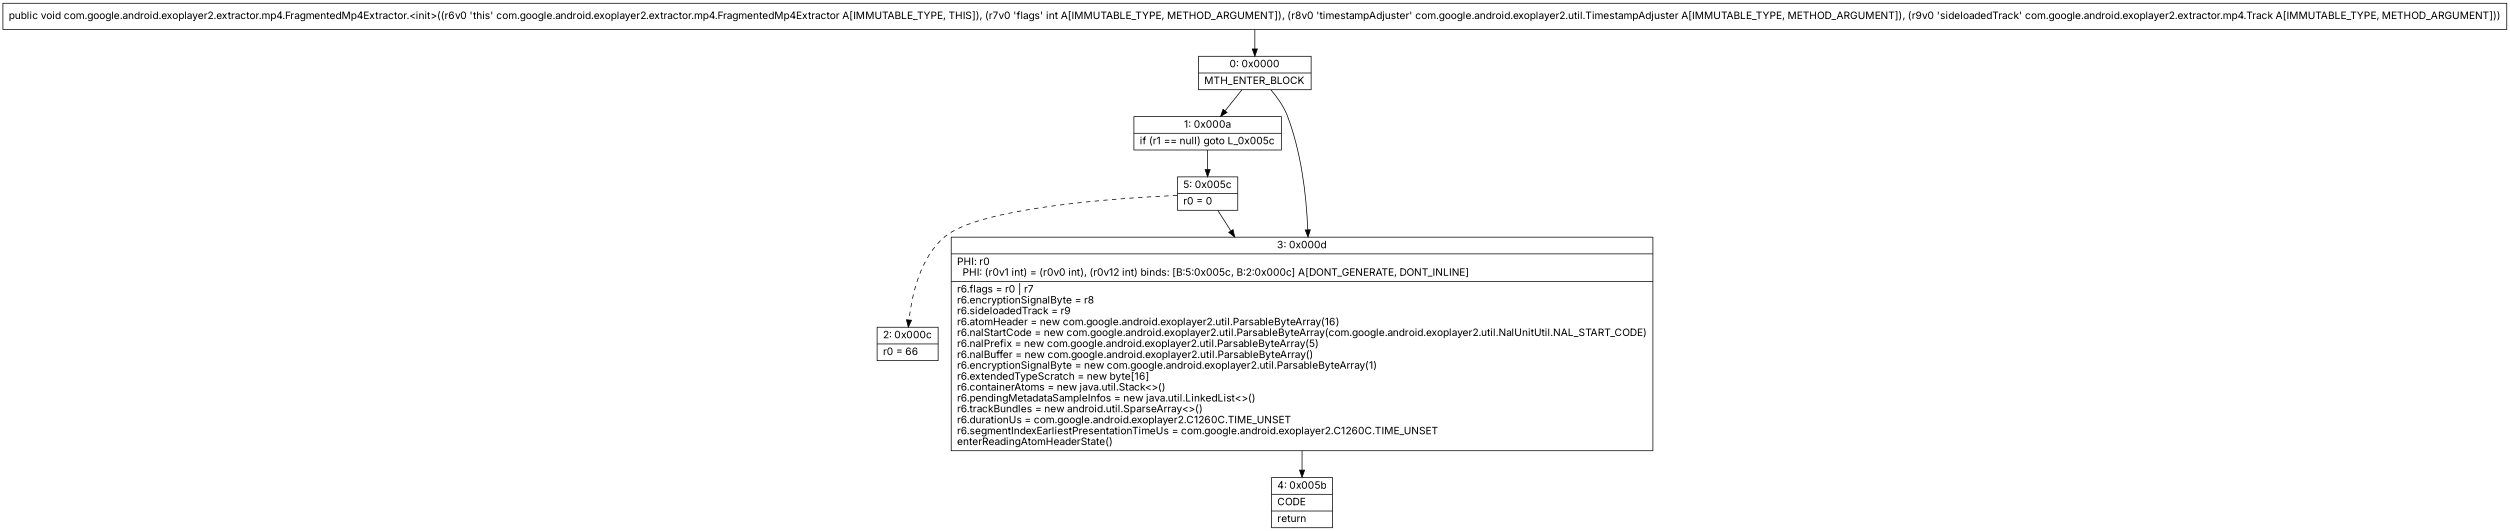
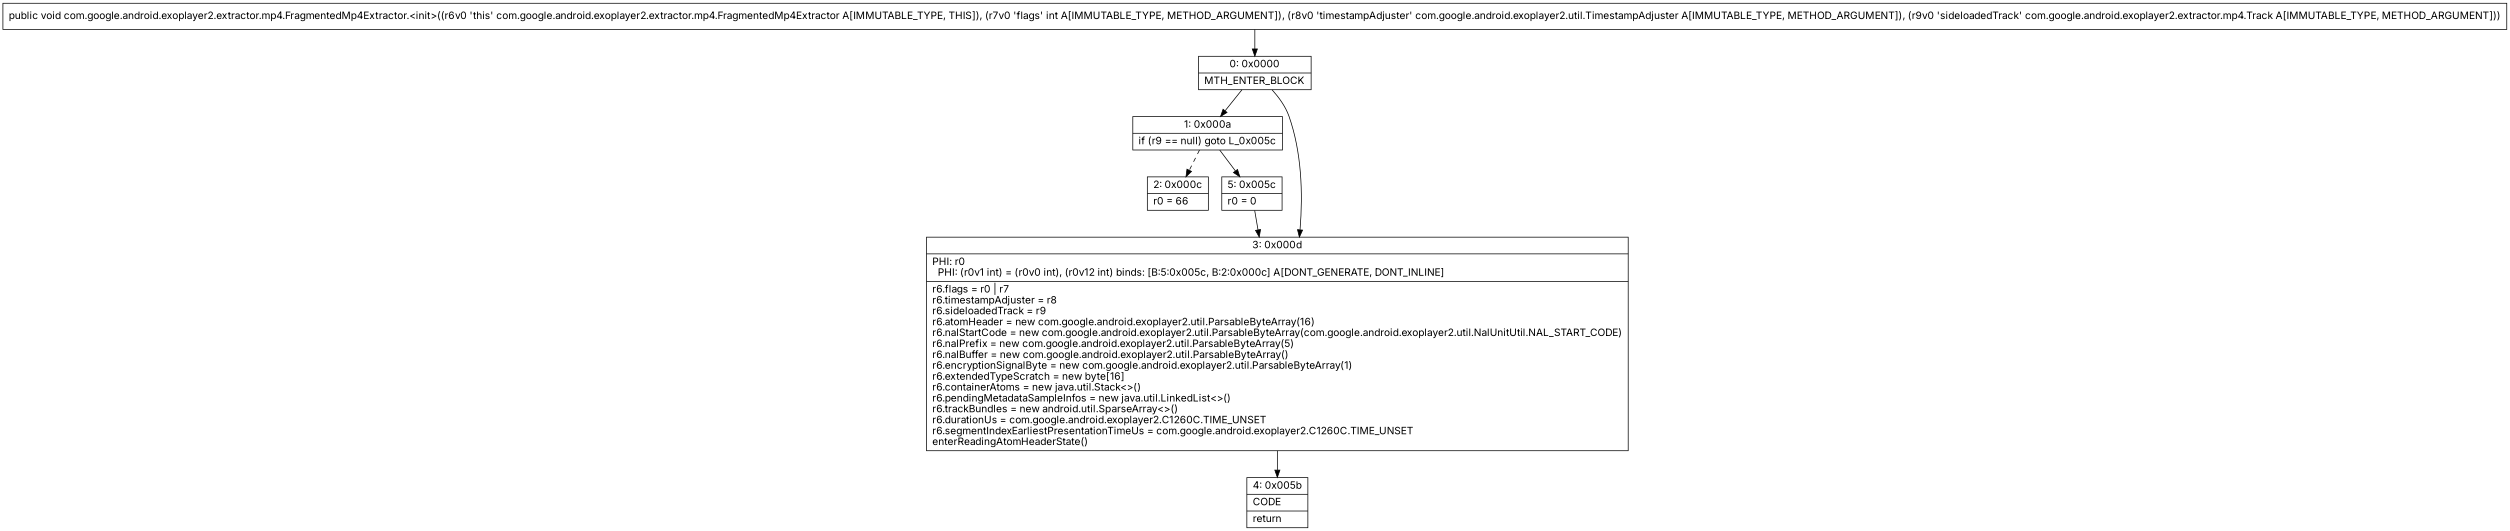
  digraph {
    fontname=Inter
    node [fontname=Inter shape=record]
    edge [fontname=Inter]
    n1 [label="{0\:\ 0x0000|MTH_ENTER_BLOCK\l}"]
-   n2 [label="{1\:\ 0x000a|if (r1 == null) goto L_0x005c\l}"]
-   n3 [label="{3\:\ 0x000d|PHI: r0 \l  PHI: (r0v1 int) = (r0v0 int), (r0v12 int) binds: [B:5:0x005c, B:2:0x000c] A[DONT_GENERATE, DONT_INLINE]\l|r6.flags = r0 \| r7\lr6.encryptionSignalByte = r8\lr6.sideloadedTrack = r9\lr6.atomHeader = new com.google.android.exoplayer2.util.ParsableByteArray(16)\lr6.nalStartCode = new com.google.android.exoplayer2.util.ParsableByteArray(com.google.android.exoplayer2.util.NalUnitUtil.NAL_START_CODE)\lr6.nalPrefix = new com.google.android.exoplayer2.util.ParsableByteArray(5)\lr6.nalBuffer = new com.google.android.exoplayer2.util.ParsableByteArray()\lr6.encryptionSignalByte = new com.google.android.exoplayer2.util.ParsableByteArray(1)\lr6.extendedTypeScratch = new byte[16]\lr6.containerAtoms = new java.util.Stack\<\>()\lr6.pendingMetadataSampleInfos = new java.util.LinkedList\<\>()\lr6.trackBundles = new android.util.SparseArray\<\>()\lr6.durationUs = com.google.android.exoplayer2.C1260C.TIME_UNSET\lr6.segmentIndexEarliestPresentationTimeUs = com.google.android.exoplayer2.C1260C.TIME_UNSET\lenterReadingAtomHeaderState()\l}"]
+   n2 [label="{1\:\ 0x000a|if (r9 == null) goto L_0x005c\l}"]
+   n3 [label="{3\:\ 0x000d|PHI: r0 \l  PHI: (r0v1 int) = (r0v0 int), (r0v12 int) binds: [B:5:0x005c, B:2:0x000c] A[DONT_GENERATE, DONT_INLINE]\l|r6.flags = r0 \| r7\lr6.timestampAdjuster = r8\lr6.sideloadedTrack = r9\lr6.atomHeader = new com.google.android.exoplayer2.util.ParsableByteArray(16)\lr6.nalStartCode = new com.google.android.exoplayer2.util.ParsableByteArray(com.google.android.exoplayer2.util.NalUnitUtil.NAL_START_CODE)\lr6.nalPrefix = new com.google.android.exoplayer2.util.ParsableByteArray(5)\lr6.nalBuffer = new com.google.android.exoplayer2.util.ParsableByteArray()\lr6.encryptionSignalByte = new com.google.android.exoplayer2.util.ParsableByteArray(1)\lr6.extendedTypeScratch = new byte[16]\lr6.containerAtoms = new java.util.Stack\<\>()\lr6.pendingMetadataSampleInfos = new java.util.LinkedList\<\>()\lr6.trackBundles = new android.util.SparseArray\<\>()\lr6.durationUs = com.google.android.exoplayer2.C1260C.TIME_UNSET\lr6.segmentIndexEarliestPresentationTimeUs = com.google.android.exoplayer2.C1260C.TIME_UNSET\lenterReadingAtomHeaderState()\l}"]
    n4 [label="{2\:\ 0x000c|r0 = 66\l}"]
    n5 [label="{5\:\ 0x005c|r0 = 0\l}"]
    n6 [label="{4\:\ 0x005b|CODE\l|return\l}"]
    n7 [label="{public void com.google.android.exoplayer2.extractor.mp4.FragmentedMp4Extractor.\<init\>((r6v0 'this' com.google.android.exoplayer2.extractor.mp4.FragmentedMp4Extractor A[IMMUTABLE_TYPE, THIS]), (r7v0 'flags' int A[IMMUTABLE_TYPE, METHOD_ARGUMENT]), (r8v0 'timestampAdjuster' com.google.android.exoplayer2.util.TimestampAdjuster A[IMMUTABLE_TYPE, METHOD_ARGUMENT]), (r9v0 'sideloadedTrack' com.google.android.exoplayer2.extractor.mp4.Track A[IMMUTABLE_TYPE, METHOD_ARGUMENT])) }"]
    n1 -> n2
    n1 -> n3
-   n5 -> n4 [style=dashed]
+   n2 -> n4 [style=dashed]
    n2 -> n5
    n3 -> n6
    n5 -> n3
    n7 -> n1
  }
